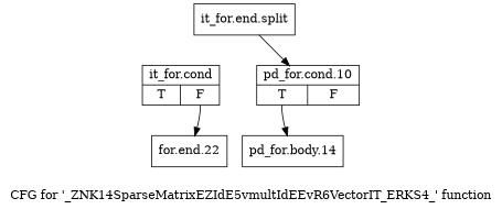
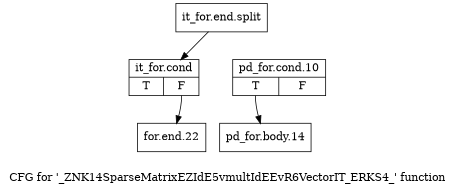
  digraph {
    label="CFG for '_ZNK14SparseMatrixEZIdE5vmultIdEEvR6VectorIT_ERKS4_' function"
    node [shape=record]
    n1 [label="{it_for.cond|{<s0>T|<s1>F}}"]
    n2 [label="{for.end.22}"]
    n3 [label="{pd_for.cond.10|{<s0>T|<s1>F}}"]
    n4 [label="{pd_for.body.14}"]
    n5 [label="{it_for.end.split}"]
    n1 -> n2 [tailport=s1]
    n3 -> n4 [tailport=s0]
-   n5 -> n3
+   n5 -> n1
  }
